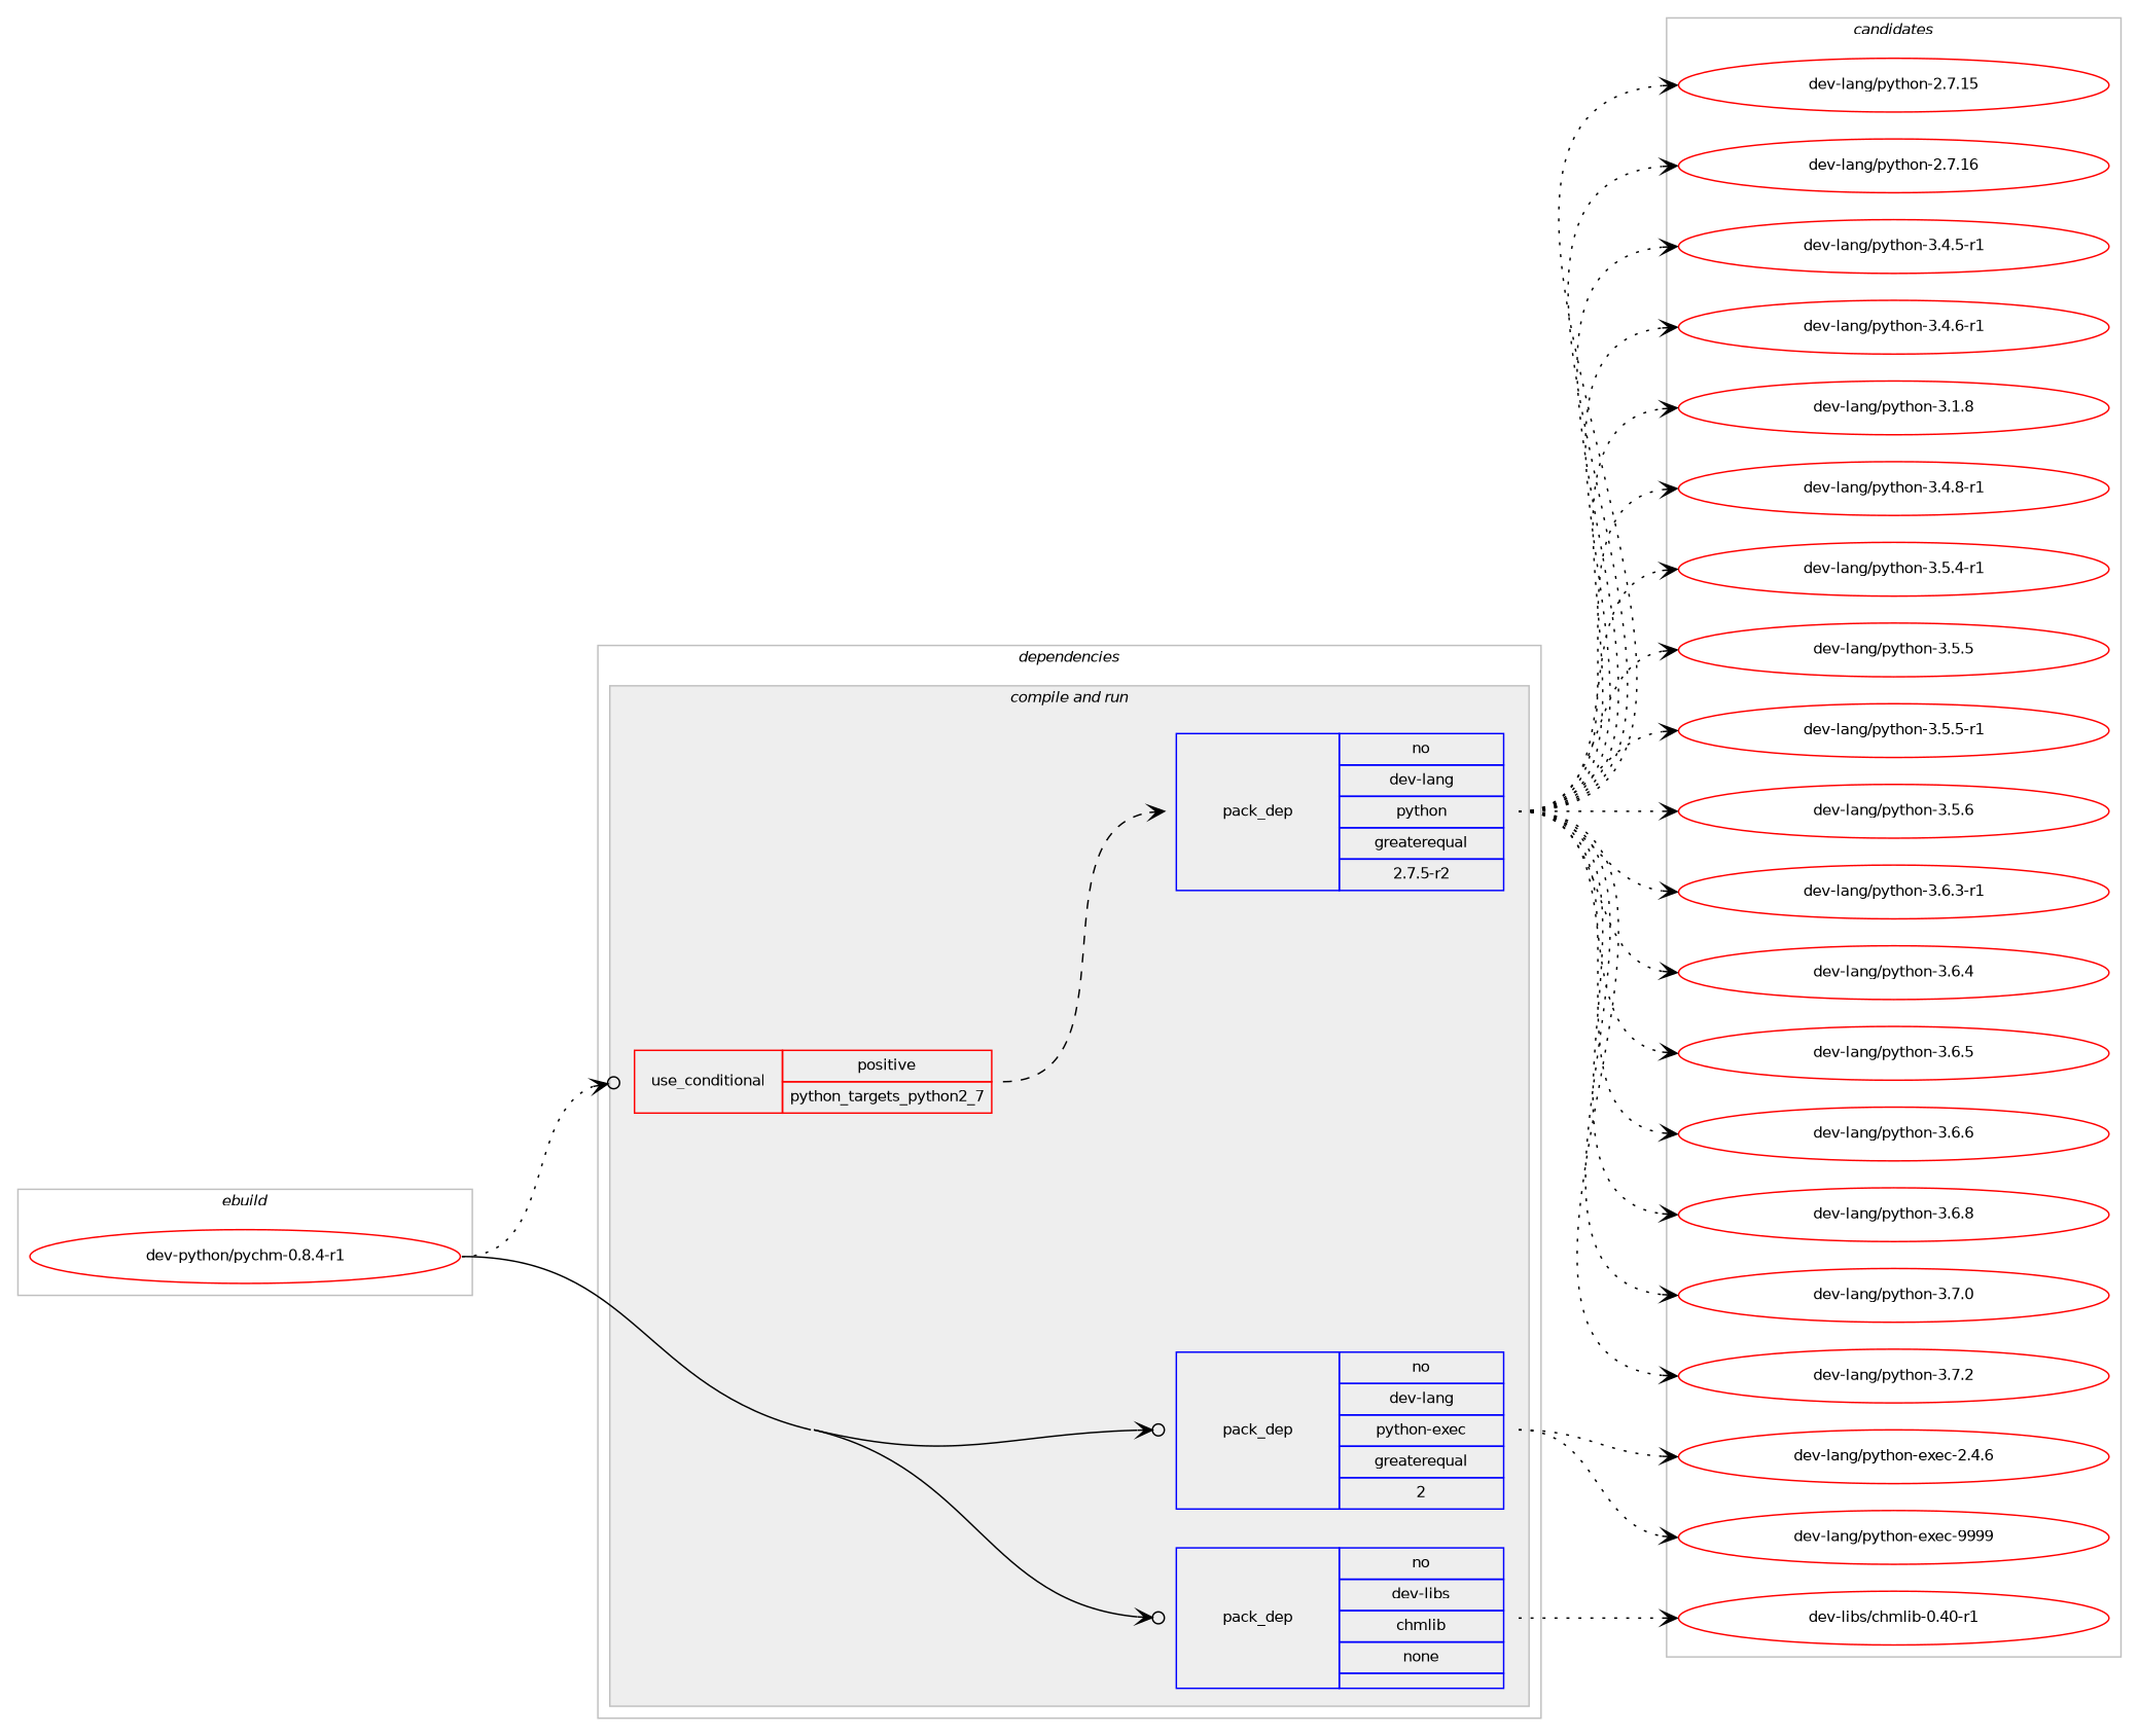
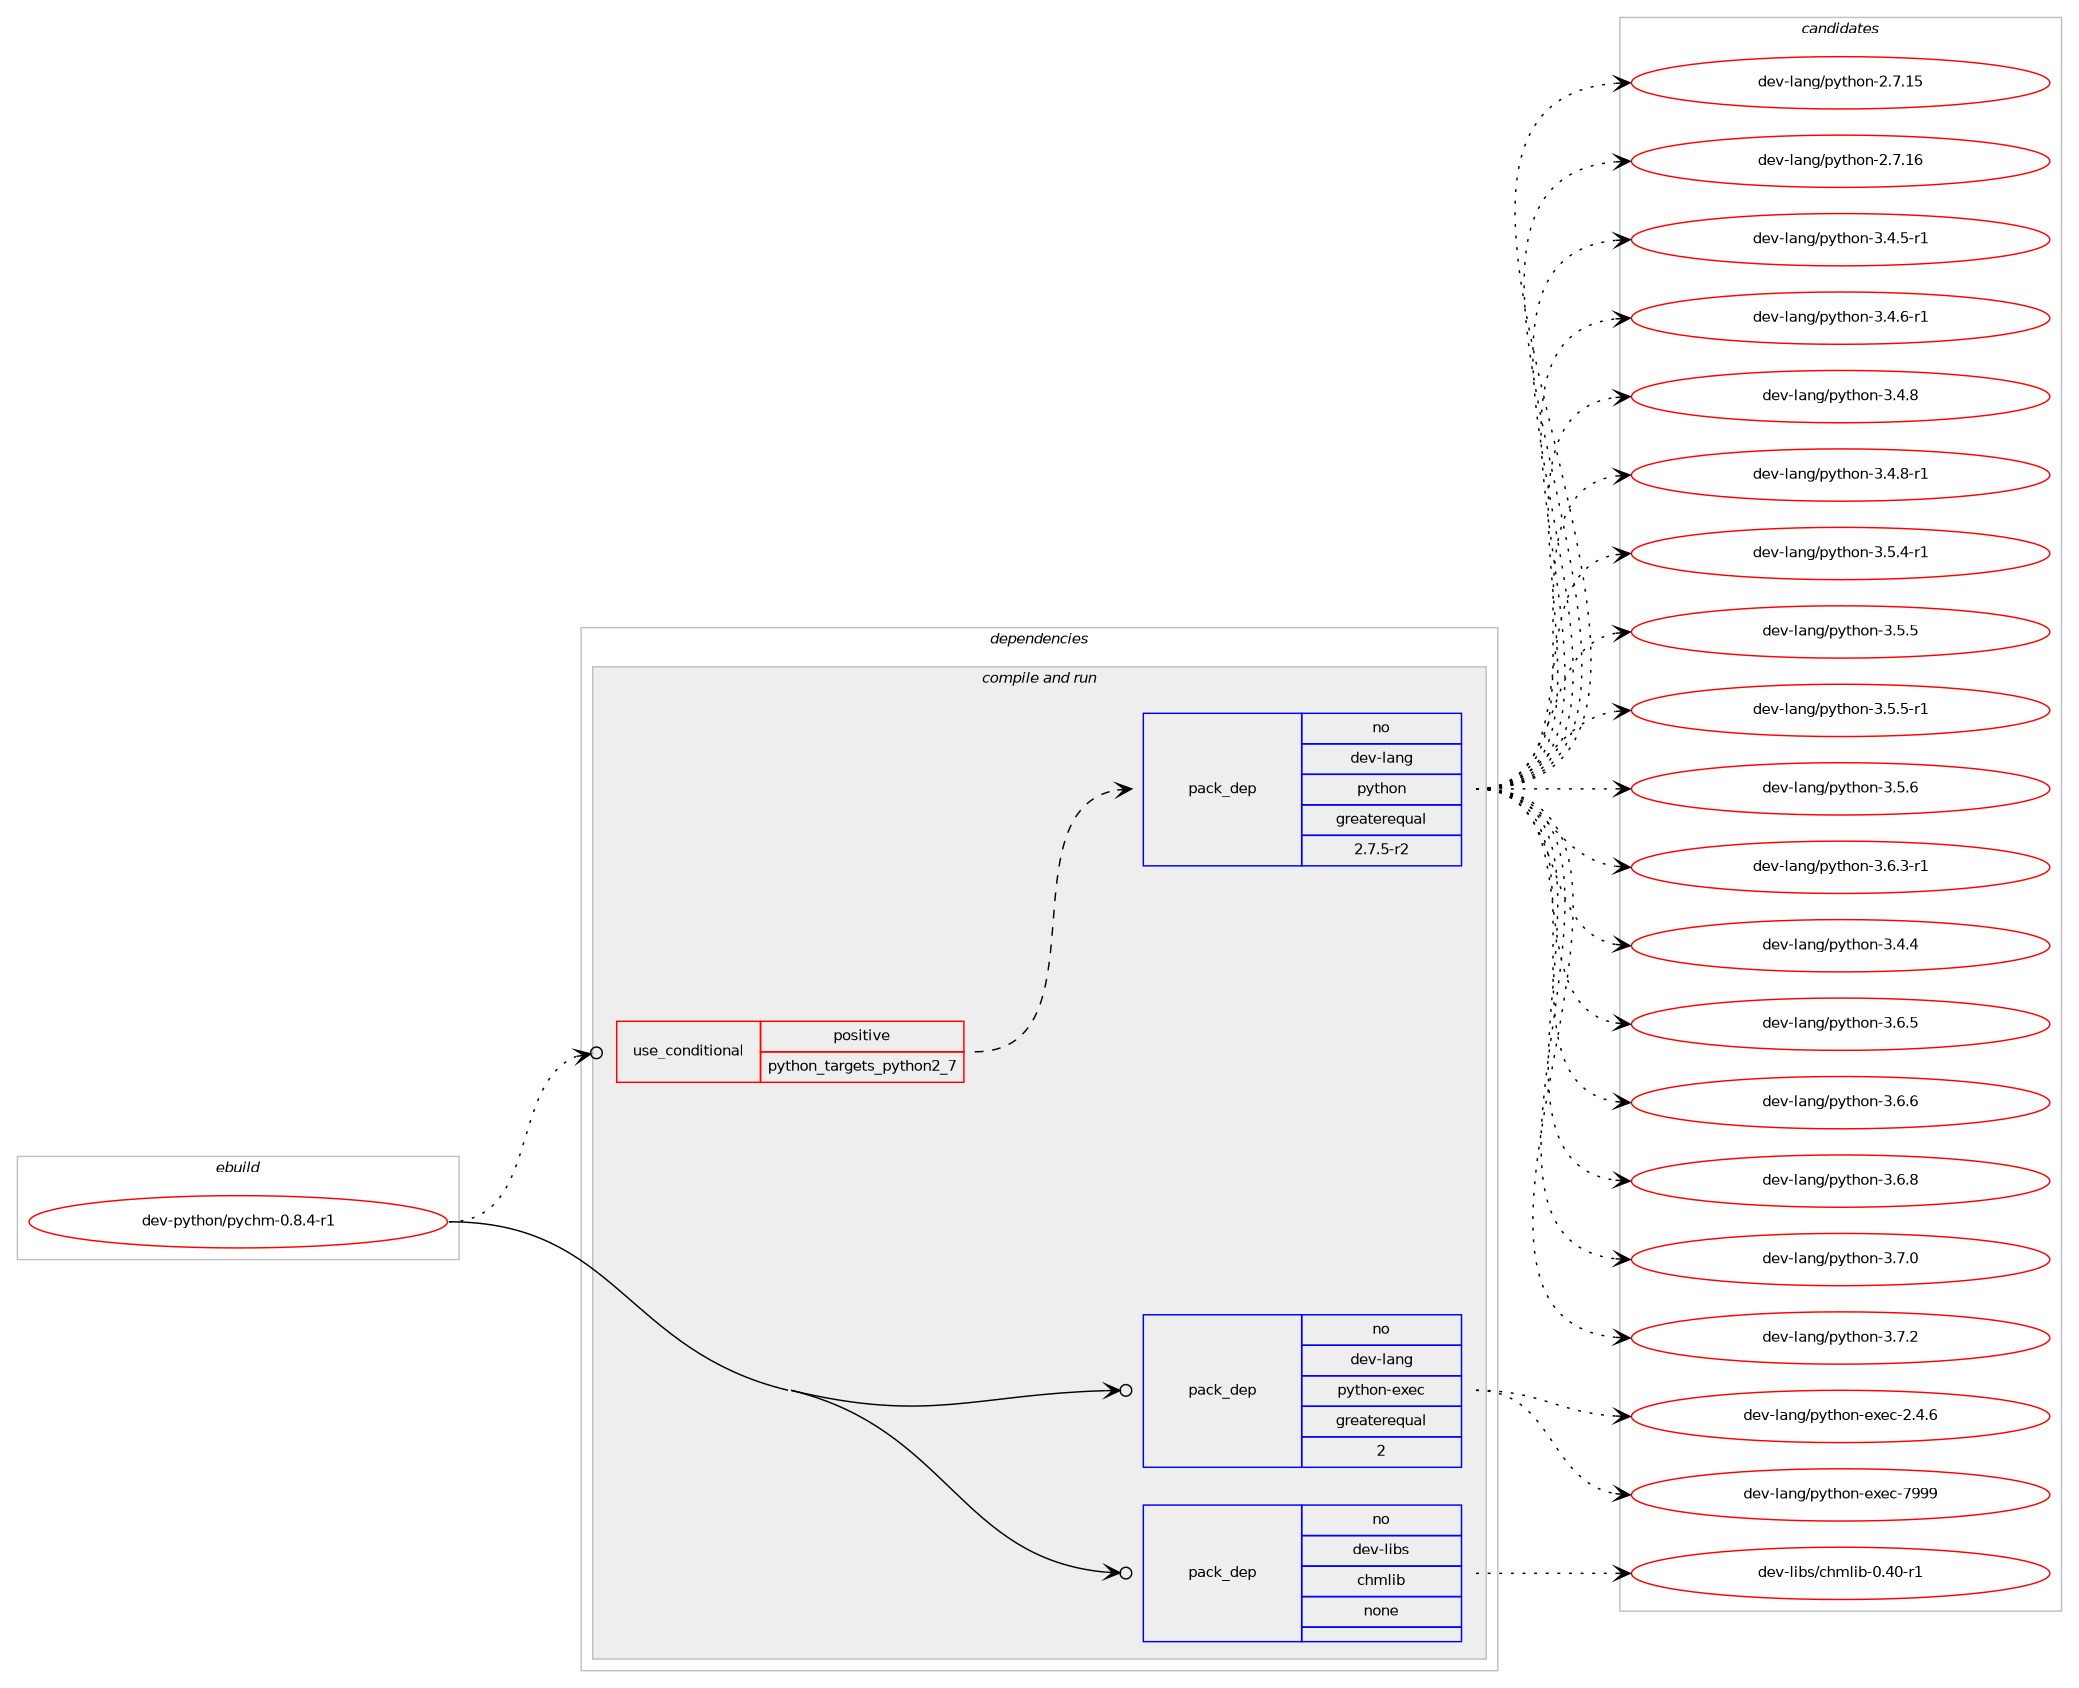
  digraph {
    compound=true
    concentrate=true
    fontname=Helvetica
    fontsize=10
    newrank=true
    rankdir=LR
    ranksep=1.5
    node [color=red fontname=Helvetica fontsize=10]
    edge [arrowhead=vee headport=w style=dotted tailport=e weight=100]
    n1 [label="dev-python/pychm-0.8.4-r1" width=4]
    n2 [color=blue label=<<TABLE BORDER="0" CELLBORDER="1" CELLSPACING="0" CELLPADDING="4" WIDTH="220"><TR><TD ROWSPAN="6" CELLPADDING="30">pack_dep</TD></TR><TR><TD WIDTH="110">no</TD></TR><TR><TD>dev-lang</TD></TR><TR><TD>python</TD></TR><TR><TD>greaterequal</TD></TR><TR><TD>2.7.5-r2</TD></TR></TABLE>> shape=none]
    n3 [label=<<TABLE BORDER="0" CELLBORDER="1" CELLSPACING="0" CELLPADDING="4"><TR><TD ROWSPAN="3" CELLPADDING="10">use_conditional</TD></TR><TR><TD>positive</TD></TR><TR><TD>python_targets_python2_7</TD></TR></TABLE>> shape=none]
    n4 [color=blue label=<<TABLE BORDER="0" CELLBORDER="1" CELLSPACING="0" CELLPADDING="4" WIDTH="220"><TR><TD ROWSPAN="6" CELLPADDING="30">pack_dep</TD></TR><TR><TD WIDTH="110">no</TD></TR><TR><TD>dev-lang</TD></TR><TR><TD>python-exec</TD></TR><TR><TD>greaterequal</TD></TR><TR><TD>2</TD></TR></TABLE>> shape=none]
    n5 [color=blue label=<<TABLE BORDER="0" CELLBORDER="1" CELLSPACING="0" CELLPADDING="4" WIDTH="220"><TR><TD ROWSPAN="6" CELLPADDING="30">pack_dep</TD></TR><TR><TD WIDTH="110">no</TD></TR><TR><TD>dev-libs</TD></TR><TR><TD>chmlib</TD></TR><TR><TD>none</TD></TR><TR><TD></TD></TR></TABLE>> shape=none]
    n6 [label="dev-lang/python-2.7.15" width=4]
    n7 [label="dev-lang/python-2.7.16" width=4]
    n8 [label="dev-lang/python-3.4.5-r1" width=4]
    n9 [label="dev-lang/python-3.4.6-r1" width=4]
-   n10 [label="dev-lang/python-3.1.8" width=4]
+   n10 [label="dev-lang/python-3.4.8" width=4]
    n11 [label="dev-lang/python-3.4.8-r1" width=4]
    n12 [label="dev-lang/python-3.5.4-r1" width=4]
    n13 [label="dev-lang/python-3.5.5" width=4]
    n14 [label="dev-lang/python-3.5.5-r1" width=4]
    n15 [label="dev-lang/python-3.5.6" width=4]
    n16 [label="dev-lang/python-3.6.3-r1" width=4]
-   n17 [label="dev-lang/python-3.6.4" width=4]
+   n17 [label="dev-lang/python-3.4.4" width=4]
    n18 [label="dev-lang/python-3.6.5" width=4]
    n19 [label="dev-lang/python-3.6.6" width=4]
    n20 [label="dev-lang/python-3.6.8" width=4]
    n21 [label="dev-lang/python-3.7.0" width=4]
    n22 [label="dev-lang/python-3.7.2" width=4]
    n23 [label="dev-lang/python-exec-2.4.6" width=4]
-   n24 [label="dev-lang/python-exec-9999" width=4]
+   n24 [label="dev-lang/python-exec-7999" width=4]
    n25 [label="dev-libs/chmlib-0.40-r1" width=4]
    subgraph cluster_1 {
      color=gray
      label=<<i>ebuild</i>>
      rank=same
      n1
    }
    subgraph cluster_2 {
      color=gray
      label=<<i>dependencies</i>>
      subgraph cluster_3 {
        color=gray
        fillcolor="#eeeeee"
        label=<<i>compile</i>>
        style=filled
      }
      subgraph cluster_4 {
        color=gray
        fillcolor="#eeeeee"
        label=<<i>compile and run</i>>
        style=filled
        subgraph sub_5 {
          color=gray
          fillcolor="#eeeeee"
          label=<<i>compile and run</i>>
          style=filled
          n3
          subgraph sub_6 {
            color=gray
            fillcolor="#eeeeee"
            label=<<i>compile and run</i>>
            style=filled
            n2
          }
        }
        subgraph sub_7 {
          color=gray
          fillcolor="#eeeeee"
          label=<<i>compile and run</i>>
          style=filled
          n4
        }
        subgraph sub_8 {
          color=gray
          fillcolor="#eeeeee"
          label=<<i>compile and run</i>>
          style=filled
          n5
        }
      }
      subgraph cluster_9 {
        color=gray
        fillcolor="#eeeeee"
        label=<<i>run</i>>
        style=filled
      }
    }
    subgraph cluster_10 {
      color=gray
      label=<<i>candidates</i>>
      rank=same
      subgraph sub_11 {
        color=black
        label=<<i>candidates</i>>
        nodesep=1
        rank=same
        n6
        n7
        n8
        n9
        n10
        n11
        n12
        n13
        n14
        n15
        n16
        n17
        n18
        n19
        n20
        n21
        n22
      }
      subgraph sub_12 {
        color=black
        label=<<i>candidates</i>>
        nodesep=1
        rank=same
        n23
        n24
      }
      subgraph sub_13 {
        color=black
        label=<<i>candidates</i>>
        nodesep=1
        rank=same
        n25
      }
    }
    n1 -> n3 [arrowhead=odotvee weight=20]
    n1 -> n4 [arrowhead=odotvee style=solid weight=20]
    n1 -> n5 [arrowhead=odotvee style=solid weight=20]
    n2 -> n6
    n2 -> n7
    n2 -> n8
    n2 -> n9
    n2 -> n10
    n2 -> n11
    n2 -> n12
    n2 -> n13
    n2 -> n14
    n2 -> n15
    n2 -> n16
    n2 -> n17
    n2 -> n18
    n2 -> n19
    n2 -> n20
    n2 -> n21
    n2 -> n22
    n3 -> n2 [style=dashed weight=20]
    n4 -> n23
    n4 -> n24
    n5 -> n25
  }
